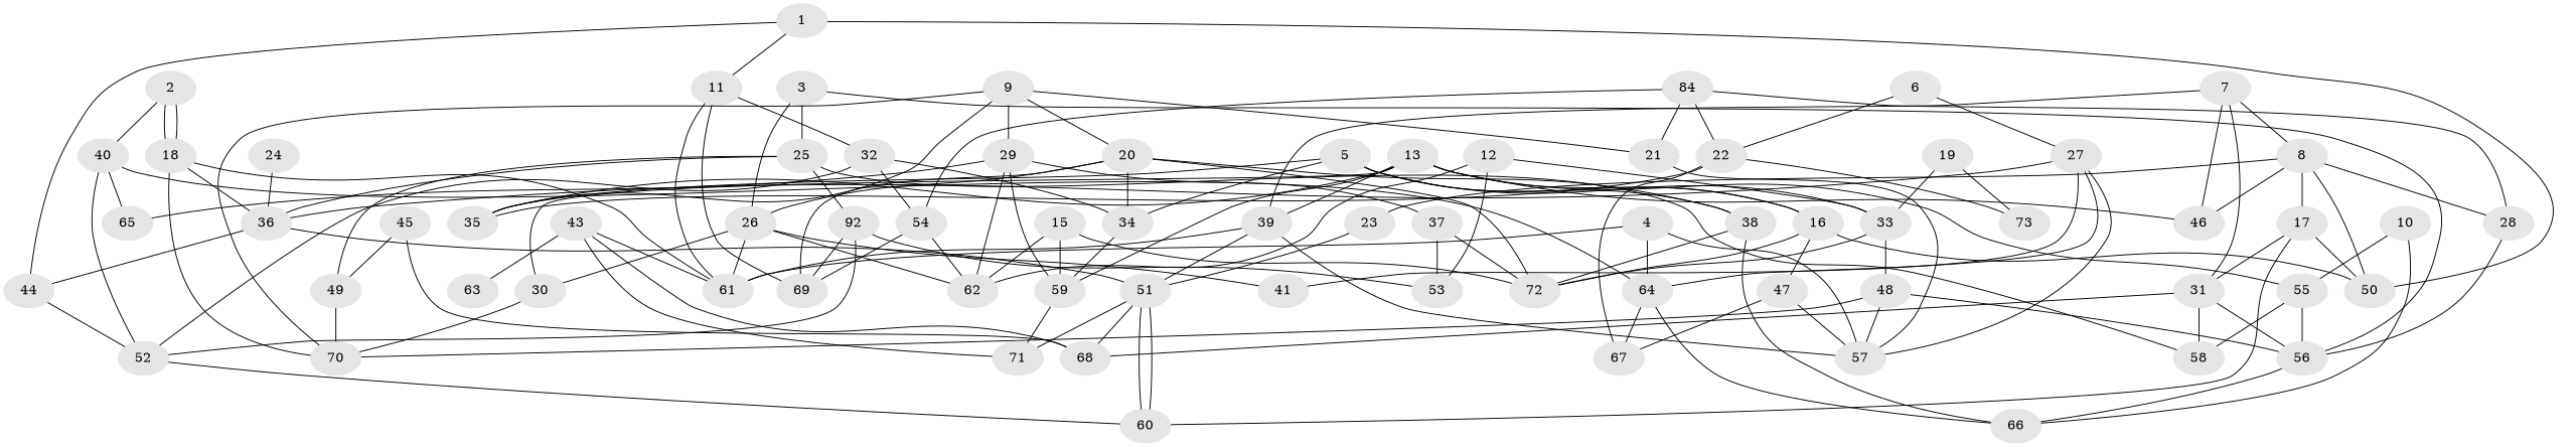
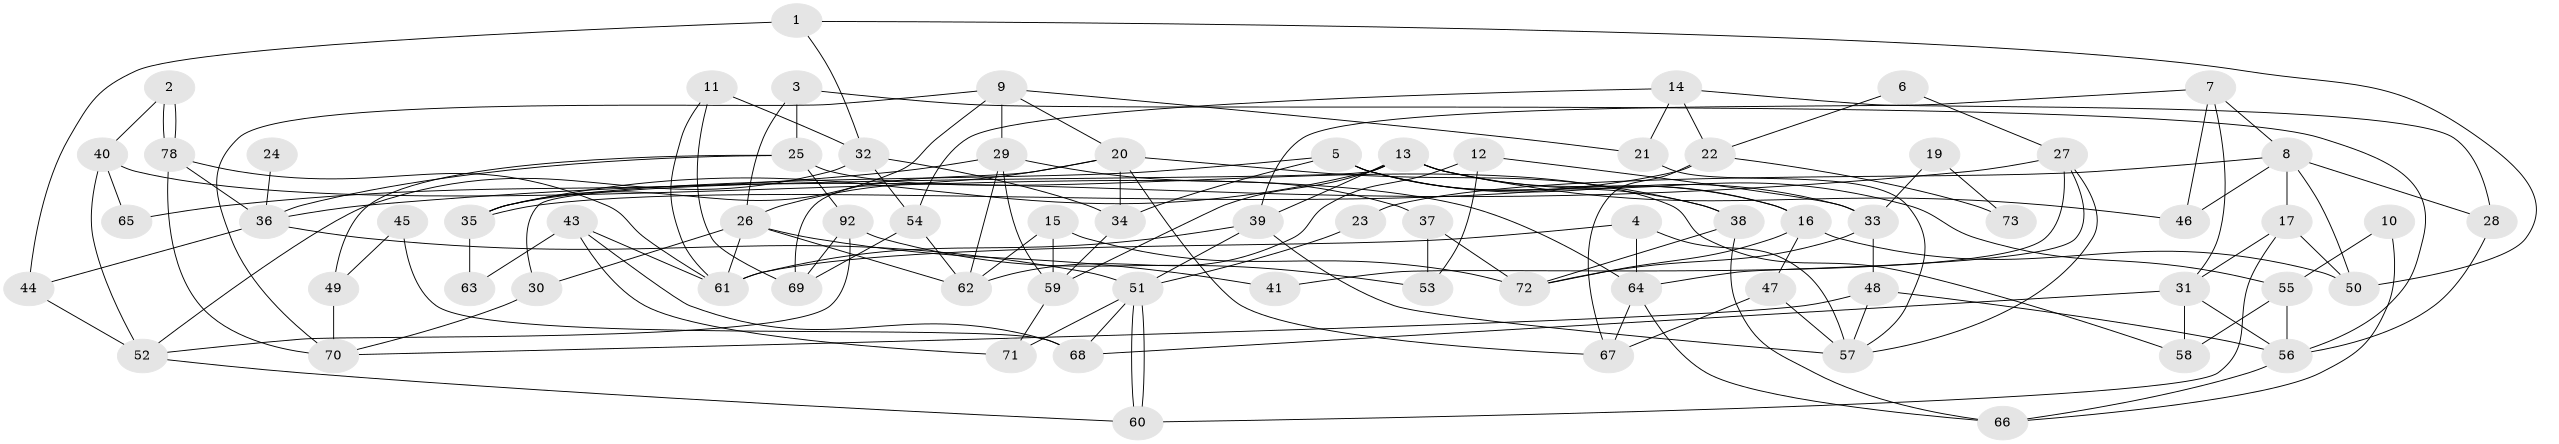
  graph {
    node [color=gray90 style=filled]
    1
    32
    44
    50
    34
    54
    52
    2
-   18
+   18 [label=78]
    40
    70
    61
    36
    64
    65
    3
    25
    26
    56
    n20 [label=92]
    49
    58
    62
    30
    41
    66
    4
    57
    67
    5
    16
    33
    35
    38
    72
    47
    48
    59
    63
    6
    22
    27
    73
    7
    8
    39
    46
    31
    17
    23
    28
    24
    51
    60
    9
    20
    21
    29
    69
    37
    10
    55
    11
    12
    53
    13
    71
-   14 [label=84]
+   14
    19
    15
    68
    43
    45
-   1 -- 11
+   1 -- 32
    1 -- 44
    1 -- 50
    32 -- 34
    32 -- 54
    32 -- 52
    44 -- 52
    34 -- 59
    54 -- 62
    54 -- 69
    52 -- 60
    2 -- 18
    2 -- 18
    2 -- 40
    18 -- 70
    18 -- 61
    18 -- 36
    40 -- 52
    40 -- 64
    40 -- 65
    36 -- 44
    36 -- 51
    64 -- 66
    64 -- 67
    3 -- 25
    3 -- 26
    3 -- 56
    25 -- 36
    25 -- n20
    25 -- 49
    25 -- 58
    26 -- 61
    26 -- 62
    26 -- 30
    26 -- 41
    56 -- 66
    n20 -- 52
    n20 -- 69
    n20 -- 53
    49 -- 70
    30 -- 70
    4 -- 61
    4 -- 64
    4 -- 57
    5 -- 34
    5 -- 16
    5 -- 33
    5 -- 35
    5 -- 38
    16 -- 50
    16 -- 72
    16 -- 47
    33 -- 72
    33 -- 48
+   35 -- 63
    38 -- 66
    38 -- 72
    47 -- 57
    47 -- 67
    48 -- 70
    48 -- 56
    48 -- 57
    59 -- 71
    6 -- 22
    6 -- 27
    22 -- 67
    22 -- 35
    22 -- 73
    27 -- 36
    27 -- 64
    27 -- 41
    27 -- 57
    7 -- 8
    7 -- 39
    7 -- 46
    7 -- 31
    8 -- 50
    8 -- 46
    8 -- 17
    8 -- 23
    8 -- 28
    39 -- 61
    39 -- 57
    39 -- 51
    31 -- 56
    31 -- 58
    31 -- 68
    17 -- 50
    17 -- 31
    17 -- 60
    23 -- 51
    28 -- 56
    24 -- 36
    51 -- 60
    51 -- 60
    51 -- 71
    51 -- 68
    9 -- 70
    9 -- 35
    9 -- 20
    9 -- 21
    9 -- 29
    20 -- 34
    20 -- 26
-   20 -- 72
+   20 -- 67
    20 -- 38
    20 -- 69
    21 -- 57
    29 -- 65
    29 -- 62
    29 -- 59
    29 -- 37
    37 -- 72
    37 -- 53
    10 -- 66
    10 -- 55
    55 -- 56
    55 -- 58
    11 -- 32
    11 -- 61
    11 -- 69
    12 -- 62
    12 -- 33
    12 -- 53
    13 -- 30
    13 -- 16
    13 -- 35
    13 -- 59
    13 -- 39
    13 -- 46
    13 -- 55
    14 -- 54
    14 -- 22
    14 -- 28
    14 -- 21
    19 -- 33
    19 -- 73
    15 -- 62
    15 -- 72
    15 -- 59
    43 -- 61
    43 -- 63
    43 -- 71
    43 -- 68
    45 -- 49
    45 -- 68
  }
